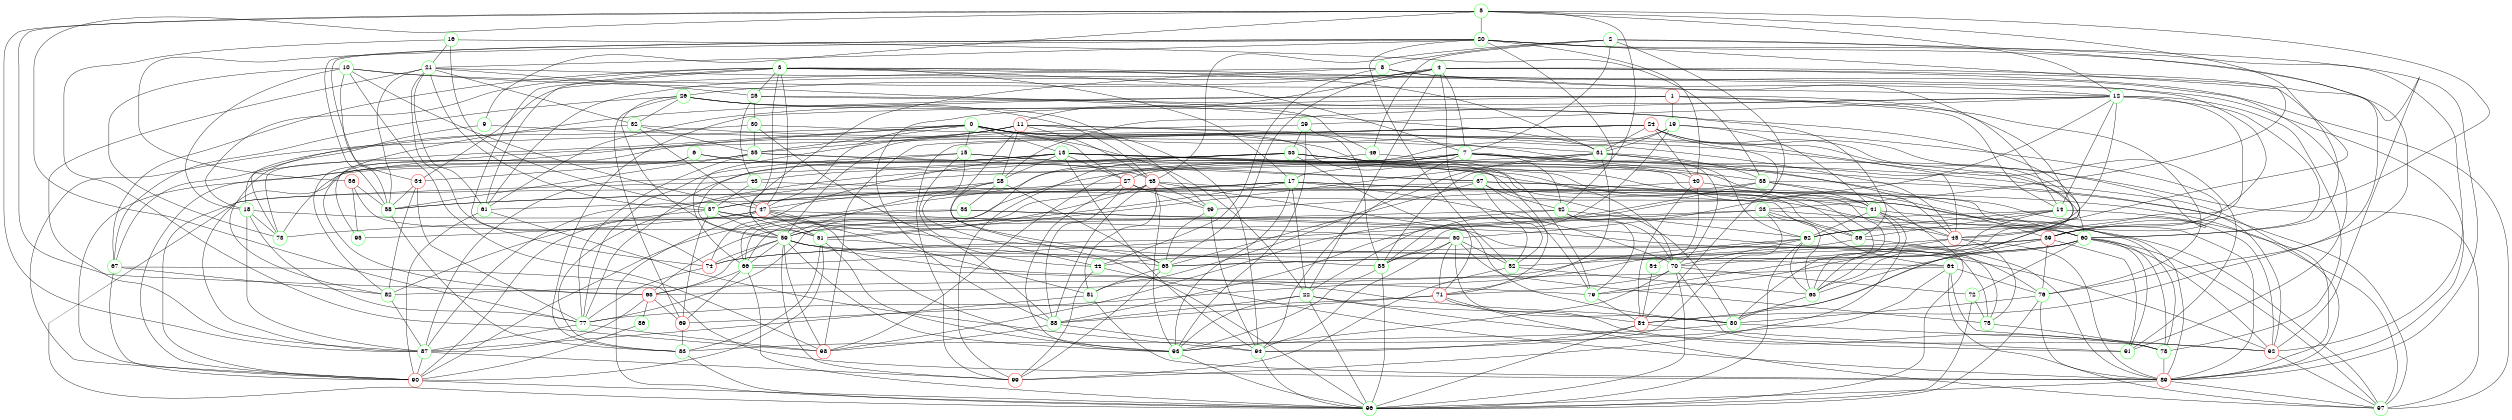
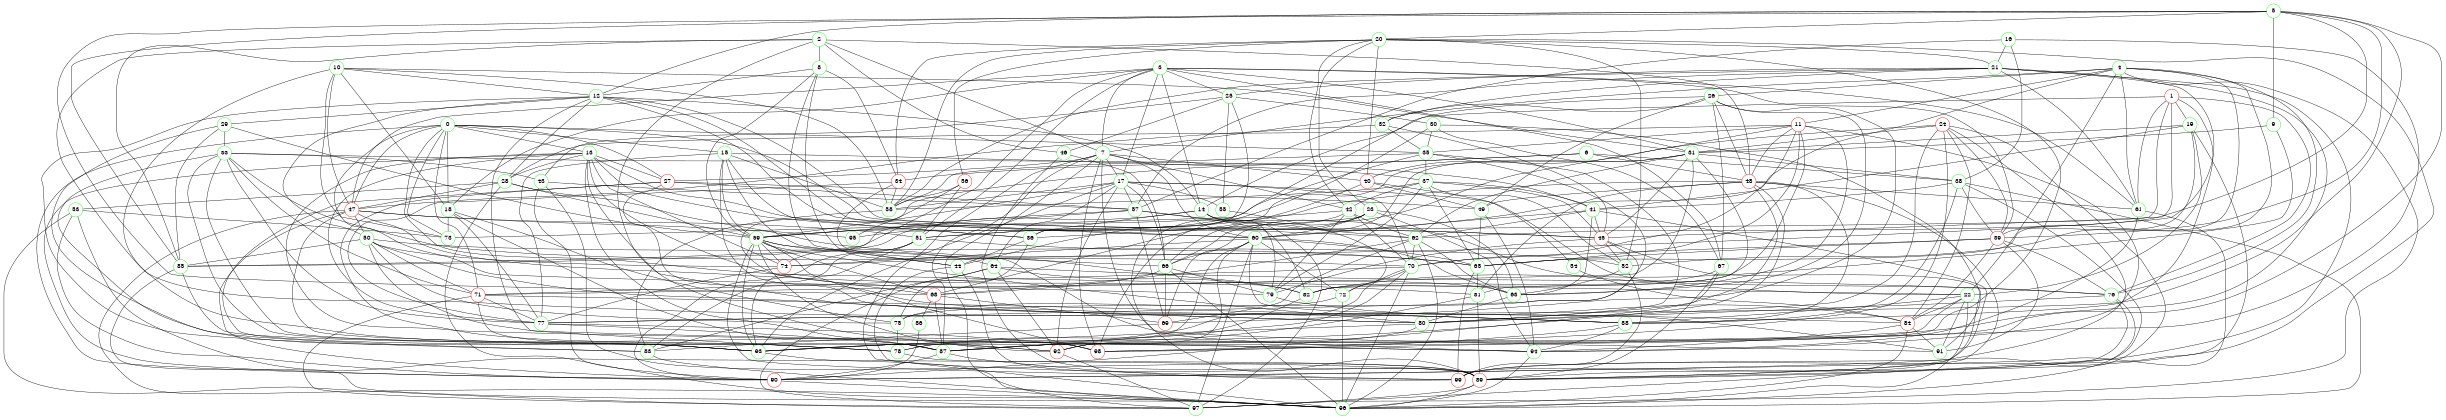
  graph {
    node [color=green fillcolor=white fixedsize=true shape=circle style=filled]
    0
    18
    90 [color=red]
    73
    35
    45 [color=red]
    79
    71 [color=red]
    22
    27 [color=red]
    13
    47 [color=red]
    15
    87
    75
    77
    96
    80
    37
    58
    89 [color=red]
    52
    84 [color=red]
    78
    97
    88
    93
    91
    49
    57
    63
    60
    74 [color=red]
    94
    36
    28
    81
    50
    51
    95
    59
    44
    99 [color=red]
    98 [color=red]
    92 [color=red]
    65
    41
    42
    83
    62
    70
    69 [color=red]
    72
    68 [color=red]
    64
    66
    82
    76
    86
    85
    53
    1 [color=red]
    19
    61
    14
    39 [color=red]
    31
    38
    2
    48 [color=red]
    7
    8
    46
    40 [color=red]
    17
    34 [color=red]
    12
    54
+   55
    29
    33
    43
    3
    67
    25
    30
    4
    26
    11 [color=red]
    32
    5
    20
    9
    21
    23
    56 [color=red]
    6
    10
    16
    24 [color=red]
    0 -- 18
    0 -- 90
    0 -- 73
    0 -- 35
    0 -- 45
    0 -- 79
    0 -- 71
    0 -- 22
    0 -- 27
    0 -- 13
    0 -- 47
    0 -- 15
    18 -- 73
    18 -- 87
    18 -- 75
    18 -- 77
    90 -- 96
    35 -- 73
    35 -- 77
    35 -- 80
    35 -- 37
    35 -- 58
    45 -- 79
    45 -- 75
    45 -- 89
    45 -- 52
    79 -- 84
    71 -- 77
    71 -- 78
    71 -- 97
    71 -- 88
    22 -- 96
    22 -- 84
    22 -- 88
    22 -- 93
    22 -- 91
    27 -- 78
    27 -- 88
    27 -- 93
    27 -- 49
    27 -- 57
    13 -- 90
    13 -- 27
    13 -- 87
    13 -- 77
    13 -- 80
    13 -- 63
    13 -- 60
    13 -- 74
    13 -- 94
    13 -- 36
    13 -- 28
    47 -- 90
    47 -- 96
    47 -- 93
    47 -- 81
    47 -- 50
    47 -- 51
    47 -- 95
    15 -- 77
    15 -- 37
+   15 -- 58
    15 -- 88
    15 -- 36
    15 -- 59
    15 -- 44
    87 -- 90
    87 -- 99
    75 -- 78
    77 -- 87
    77 -- 98
    80 -- 93
    80 -- 92
    37 -- 45
    37 -- 79
    37 -- 58
    37 -- 52
    37 -- 65
    37 -- 41
    37 -- 42
    58 -- 83
    89 -- 96
    89 -- 97
    52 -- 63
    52 -- 99
    84 -- 96
    84 -- 91
    84 -- 94
    78 -- 89
    88 -- 94
    88 -- 98
    93 -- 96
    49 -- 94
    49 -- 65
    57 -- 59
    57 -- 69
    57 -- 82
    57 -- 76
    57 -- 85
    63 -- 80
    60 -- 78
    60 -- 97
    60 -- 91
    60 -- 63
    60 -- 74
    60 -- 92
    60 -- 65
+   60 -- 69
    60 -- 72
    74 -- 77
    94 -- 96
    36 -- 75
    36 -- 44
    28 -- 47
    28 -- 96
    28 -- 59
    28 -- 65
    28 -- 53
    81 -- 87
    81 -- 89
    50 -- 71
    50 -- 75
    50 -- 80
    50 -- 52
    50 -- 74
    50 -- 94
    50 -- 85
    51 -- 90
    51 -- 93
    51 -- 65
    51 -- 83
    59 -- 80
    59 -- 93
    59 -- 74
    59 -- 99
    59 -- 98
    59 -- 92
    59 -- 68
    59 -- 64
    59 -- 66
    44 -- 89
    44 -- 99
    92 -- 97
    65 -- 81
    65 -- 99
    41 -- 45
    41 -- 63
    41 -- 60
    41 -- 99
    41 -- 62
    42 -- 79
    42 -- 59
    42 -- 98
    42 -- 62
    42 -- 70
    83 -- 96
    62 -- 96
    62 -- 63
    62 -- 70
    62 -- 69
    62 -- 68
    70 -- 71
    70 -- 96
    70 -- 78
    70 -- 93
    70 -- 72
    69 -- 83
    72 -- 75
    72 -- 96
    68 -- 87
    68 -- 69
    68 -- 86
    64 -- 97
    64 -- 92
    64 -- 83
    64 -- 82
    64 -- 76
    66 -- 79
    66 -- 96
    66 -- 69
    66 -- 68
    82 -- 87
    76 -- 96
    76 -- 80
    76 -- 89
    86 -- 90
    85 -- 96
    85 -- 93
    53 -- 90
    53 -- 73
    53 -- 89
    53 -- 97
    1 -- 45
    1 -- 88
    1 -- 95
    1 -- 76
    1 -- 19
    1 -- 61
    1 -- 14
    19 -- 22
    19 -- 99
    19 -- 41
    19 -- 39
    19 -- 31
    61 -- 90
    61 -- 94
    14 -- 79
    14 -- 97
    14 -- 36
    14 -- 62
    14 -- 85
    39 -- 84
    39 -- 91
    39 -- 65
    39 -- 70
    39 -- 76
    31 -- 45
    31 -- 71
    31 -- 81
    31 -- 51
    31 -- 62
    31 -- 66
    31 -- 38
    38 -- 96
    38 -- 97
    38 -- 88
    38 -- 41
    38 -- 39
    2 -- 84
    2 -- 92
    2 -- 85
    2 -- 48
    2 -- 7
    2 -- 8
    2 -- 46
    48 -- 80
    48 -- 89
    48 -- 88
    48 -- 93
    48 -- 49
    48 -- 81
    48 -- 51
    48 -- 61
    7 -- 27
    7 -- 87
    7 -- 96
    7 -- 97
    7 -- 60
    7 -- 94
    7 -- 98
    7 -- 42
    7 -- 40
    7 -- 17
    8 -- 91
    8 -- 59
    8 -- 44
    8 -- 34
    8 -- 12
    46 -- 89
    46 -- 66
    40 -- 89
-   40 -- 84
    40 -- 49
    40 -- 54
    17 -- 22
    17 -- 58
    17 -- 93
    17 -- 57
    17 -- 59
    17 -- 92
    17 -- 70
    17 -- 64
    17 -- 66
+   17 -- 55
    34 -- 77
    34 -- 58
    34 -- 82
    12 -- 45
    12 -- 78
    12 -- 60
    12 -- 28
    12 -- 50
    12 -- 83
    12 -- 62
    12 -- 14
    12 -- 29
    54 -- 84
+   55 -- 72
    29 -- 93
    29 -- 59
    29 -- 85
    29 -- 33
    33 -- 71
    33 -- 87
    33 -- 77
    33 -- 92
    33 -- 41
    33 -- 83
    33 -- 70
    33 -- 43
    43 -- 90
    43 -- 89
    43 -- 57
    3 -- 18
    3 -- 47
    3 -- 74
    3 -- 51
    3 -- 61
    3 -- 14
    3 -- 39
    3 -- 31
    3 -- 7
    3 -- 17
    3 -- 67
    3 -- 25
    67 -- 90
    67 -- 89
    67 -- 82
    25 -- 36
    25 -- 46
+   25 -- 55
    25 -- 43
    25 -- 30
    30 -- 35
    30 -- 91
    30 -- 44
    30 -- 67
    4 -- 22
    4 -- 52
    4 -- 97
    4 -- 60
    4 -- 65
    4 -- 76
    4 -- 61
    4 -- 7
    4 -- 26
    4 -- 11
    26 -- 49
    26 -- 63
    26 -- 59
    26 -- 69
    26 -- 48
    26 -- 67
    26 -- 32
    11 -- 35
    11 -- 63
    11 -- 94
    11 -- 28
    11 -- 65
    11 -- 70
    11 -- 66
    11 -- 82
    11 -- 48
-   32 -- 73
    32 -- 35
    32 -- 45
    32 -- 47
    5 -- 87
    5 -- 77
    5 -- 62
    5 -- 68
    5 -- 85
    5 -- 39
    5 -- 12
    5 -- 20
    5 -- 9
    20 -- 58
    20 -- 89
    20 -- 52
    20 -- 92
    20 -- 42
    20 -- 40
    20 -- 34
    20 -- 21
    20 -- 23
    20 -- 56
    9 -- 82
    9 -- 31
    21 -- 87
    21 -- 58
    21 -- 89
    21 -- 57
    21 -- 74
    21 -- 61
    21 -- 25
    21 -- 32
    23 -- 63
    23 -- 60
    23 -- 94
    23 -- 36
    23 -- 68
    23 -- 66
    56 -- 58
    56 -- 51
    56 -- 95
    6 -- 68
    6 -- 38
    6 -- 48
    6 -- 34
    10 -- 18
    10 -- 73
    10 -- 47
    10 -- 58
    10 -- 98
    10 -- 31
    10 -- 12
    16 -- 57
    16 -- 98
    16 -- 38
    16 -- 21
    24 -- 90
    24 -- 80
    24 -- 84
    24 -- 99
    24 -- 98
    24 -- 39
    24 -- 31
    24 -- 40
  }
